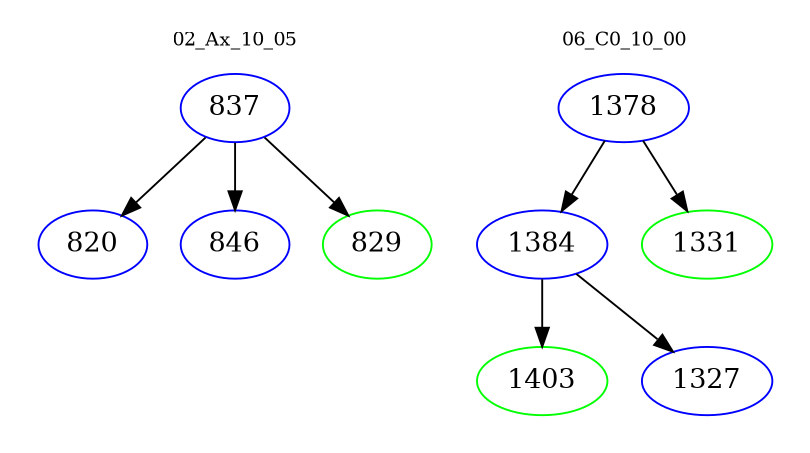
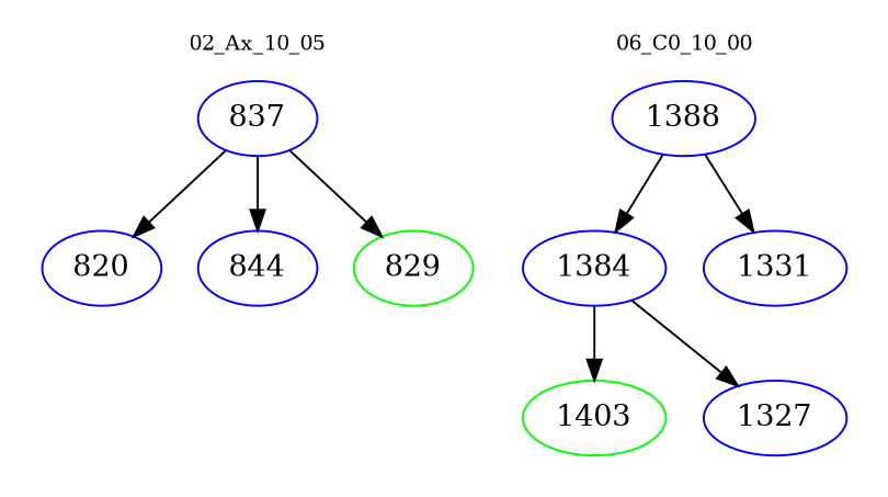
  digraph {
    node [color=blue]
    edge [color=black]
    n1 [label=837]
    n2 [label=820]
-   n3 [label=846]
+   n3 [label=844]
    n4 [color=green label=829]
    n5 [label=1384]
-   n6 [label=1378]
+   n6 [label=1388]
    n7 [color=green label=1403]
    n8 [label=1327]
-   n9 [color=green label=1331]
+   n9 [label=1331]
    subgraph cluster_1 {
      color=white
      fontsize=10
      label="02_Ax_10_05"
      n1
      n2
      n3
      n4
    }
    subgraph cluster_2 {
      color=white
      fontsize=10
      label="06_C0_10_00"
      n5
      n6
      n7
      n8
      n9
    }
    n1 -> n2
    n1 -> n3
    n1 -> n4
    n5 -> n7
    n5 -> n8
    n6 -> n5
    n6 -> n9
  }
